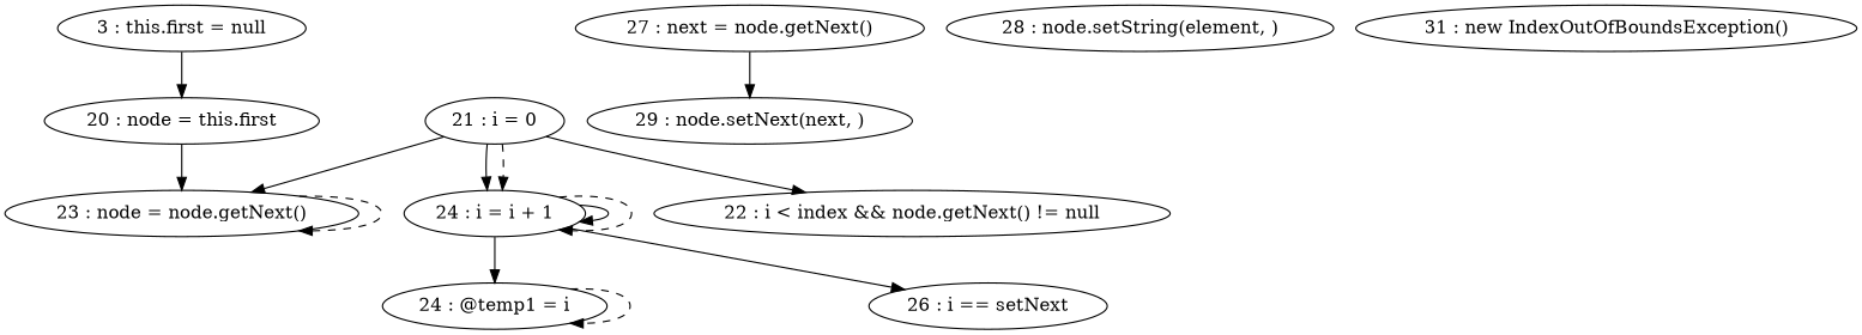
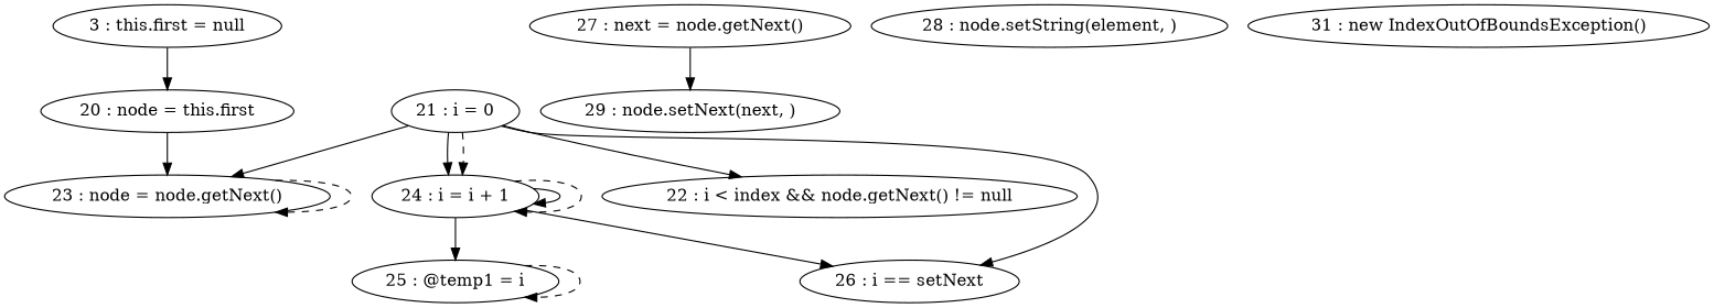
  digraph {
    "3 : this.first = null"
    "20 : node = this.first"
    "23 : node = node.getNext()"
    "21 : i = 0"
    "24 : i = i + 1"
    "22 : i < index && node.getNext() != null"
    n7 [label="26 : i == setNext"]
-   "24 : @temp1 = i"
+   "24 : @temp1 = i" [label="25 : @temp1 = i"]
    "27 : next = node.getNext()"
    "29 : node.setNext(next, )"
    "28 : node.setString(element, )"
    "31 : new IndexOutOfBoundsException()"
    "3 : this.first = null" -> "20 : node = this.first"
    "20 : node = this.first" -> "23 : node = node.getNext()" [style=solid]
    "23 : node = node.getNext()" -> "23 : node = node.getNext()" [style=dashed]
    "21 : i = 0" -> "23 : node = node.getNext()"
    "21 : i = 0" -> "24 : i = i + 1"
    "21 : i = 0" -> "24 : i = i + 1" [style=dashed]
    "21 : i = 0" -> "22 : i < index && node.getNext() != null"
+   "21 : i = 0" -> n7
    "24 : i = i + 1" -> "24 : i = i + 1"
    "24 : i = i + 1" -> "24 : i = i + 1" [style=dashed]
    "24 : i = i + 1" -> n7
    "24 : i = i + 1" -> "24 : @temp1 = i"
    "24 : @temp1 = i" -> "24 : @temp1 = i" [style=dashed]
    "27 : next = node.getNext()" -> "29 : node.setNext(next, )"
  }
